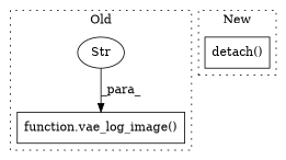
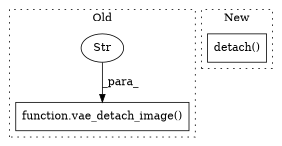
  digraph {
    node [a=75 shape=box]
-   n1 [l="14,1" label="function.vae_log_image()" s="7851,7930"]
+   n1 [l="14,1" label="function.vae_detach_image()" s="7851,7930"]
    n2 [a=66 l=5 label=Str s=7880 shape=ellipse]
    n3 [l=13 label="detach()" s=7769]
    subgraph cluster_1 {
      label=Old
      style=dotted
      n1
      n2
    }
    subgraph cluster_2 {
      label=New
      style=dotted
      n3
    }
    n2 -> n1 [label=_para_]
  }
